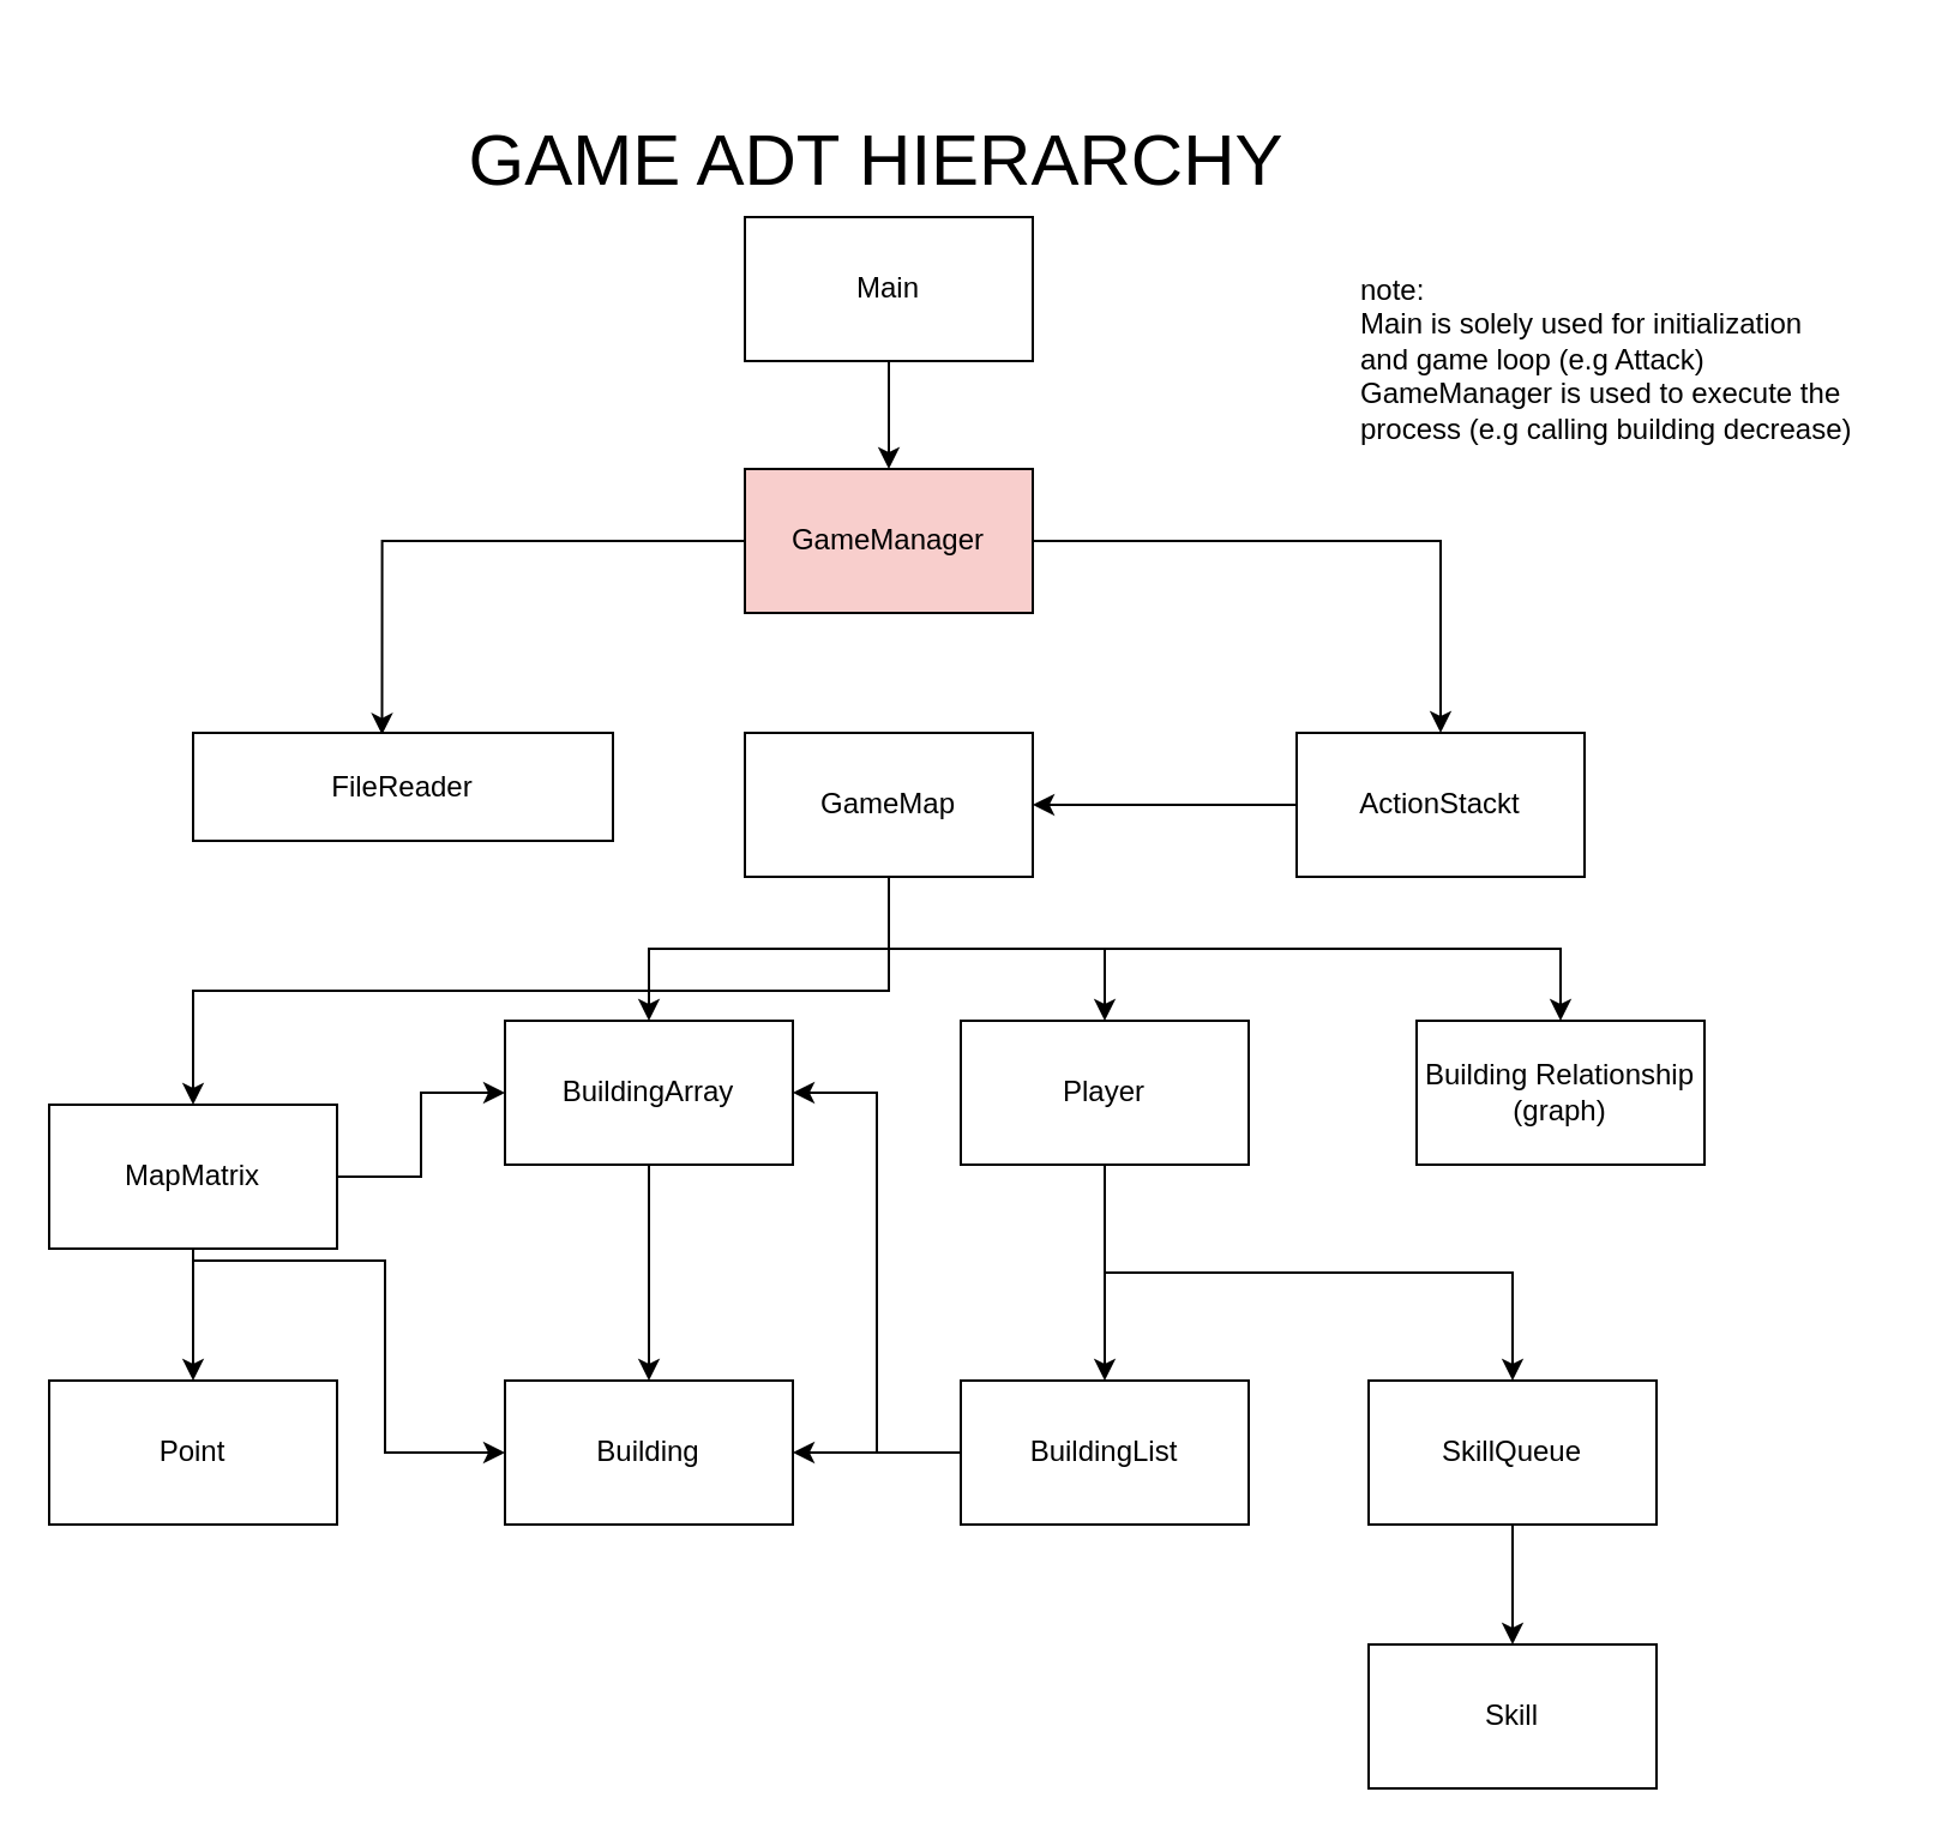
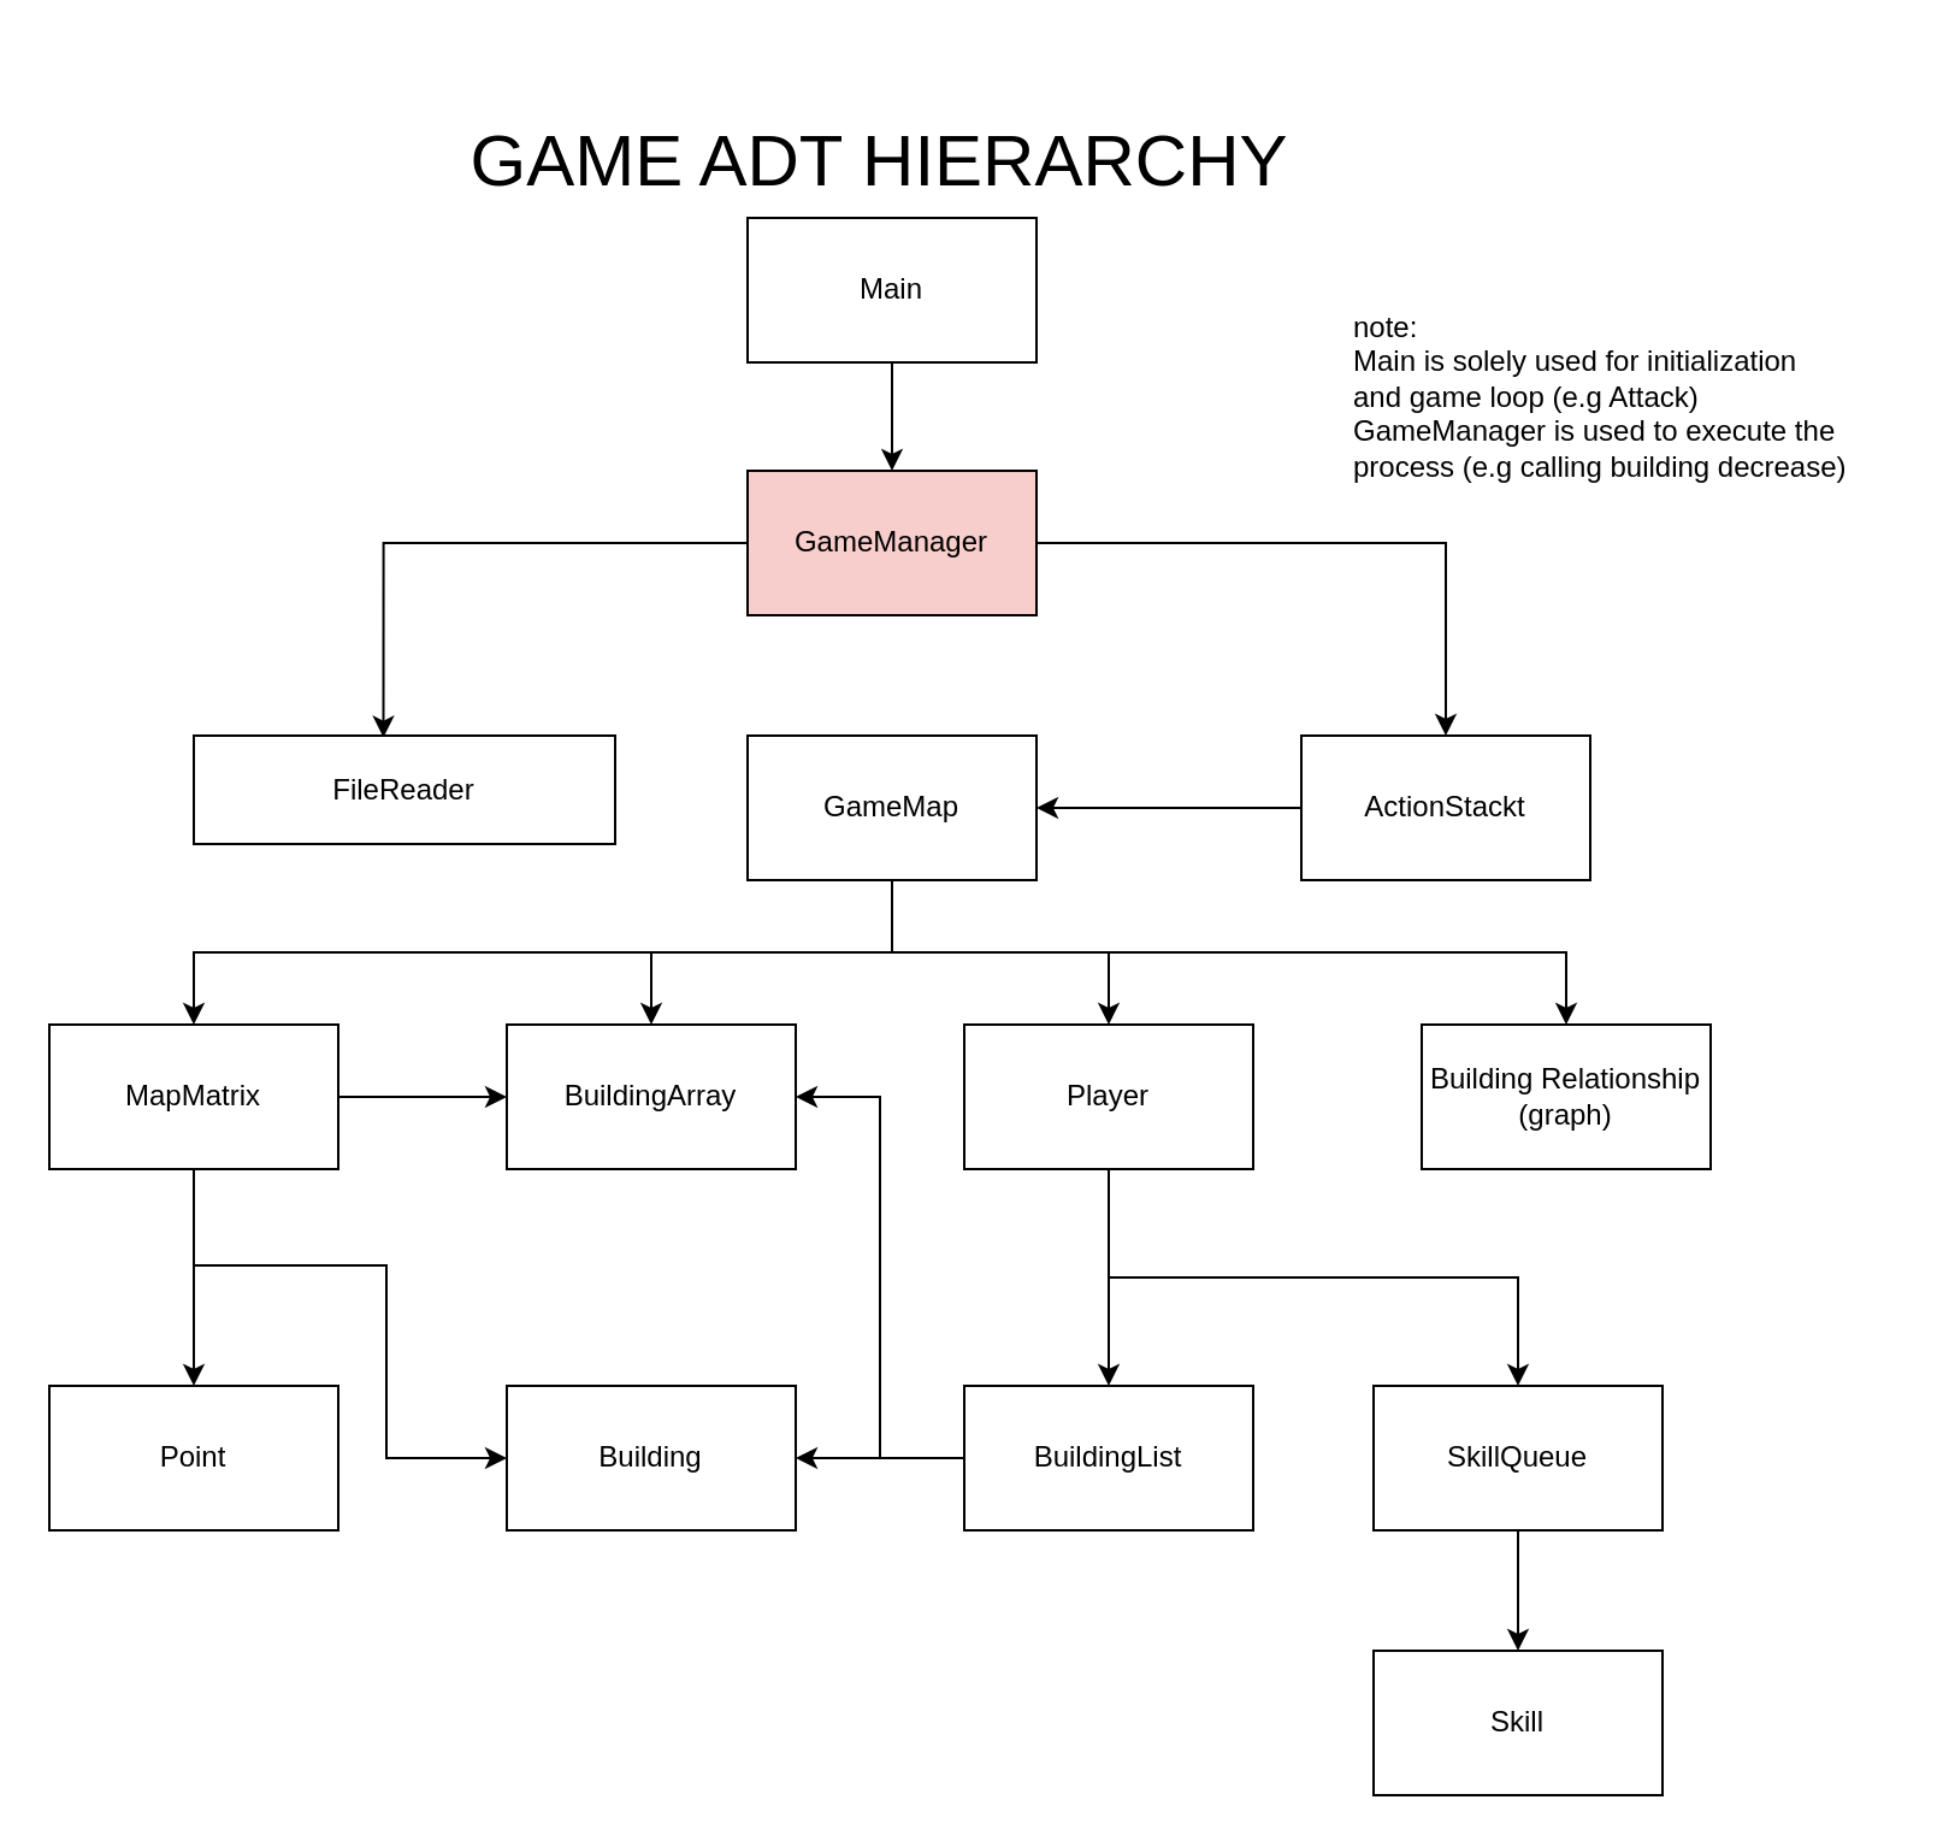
  <mxCell id="0" />
  <mxCell id="1" parent="0" />
  <mxCell id="2" style="edgeStyle=orthogonalEdgeStyle;rounded=0;orthogonalLoop=1;jettySize=auto;html=1;exitX=0.5;exitY=1;exitDx=0;exitDy=0;" parent="1" source="6" target="10" edge="1"><mxGeometry relative="1" as="geometry" /></mxCell>
  <mxCell id="3" style="edgeStyle=orthogonalEdgeStyle;rounded=0;orthogonalLoop=1;jettySize=auto;html=1;" parent="1" source="6" target="12" edge="1"><mxGeometry relative="1" as="geometry" /></mxCell>
  <mxCell id="4" style="edgeStyle=orthogonalEdgeStyle;rounded=0;orthogonalLoop=1;jettySize=auto;html=1;exitX=0.5;exitY=1;exitDx=0;exitDy=0;" parent="1" source="6" target="15" edge="1"><mxGeometry relative="1" as="geometry" /></mxCell>
  <mxCell id="5" style="edgeStyle=orthogonalEdgeStyle;rounded=0;orthogonalLoop=1;jettySize=auto;html=1;exitX=0.5;exitY=1;exitDx=0;exitDy=0;" parent="1" source="6" target="16" edge="1"><mxGeometry relative="1" as="geometry" /></mxCell>
  <mxCell id="6" value="&lt;font style=&quot;font-size: 12px&quot;&gt;GameMap&lt;/font&gt;" style="rounded=0;whiteSpace=wrap;html=1;" parent="1" vertex="1"><mxGeometry x="310" y="305" width="120" height="60" as="geometry" /></mxCell>
  <mxCell id="7" style="edgeStyle=orthogonalEdgeStyle;rounded=0;orthogonalLoop=1;jettySize=auto;html=1;exitX=1;exitY=0.5;exitDx=0;exitDy=0;entryX=0;entryY=0.5;entryDx=0;entryDy=0;" parent="1" source="10" target="12" edge="1"><mxGeometry relative="1" as="geometry" /></mxCell>
  <mxCell id="8" style="edgeStyle=orthogonalEdgeStyle;rounded=0;orthogonalLoop=1;jettySize=auto;html=1;exitX=0.5;exitY=1;exitDx=0;exitDy=0;entryX=0;entryY=0.5;entryDx=0;entryDy=0;" parent="1" source="10" target="17" edge="1"><mxGeometry relative="1" as="geometry"><Array as="points"><mxPoint x="80" y="525" /><mxPoint x="160" y="525" /><mxPoint x="160" y="605" /></Array></mxGeometry></mxCell>
  <mxCell id="9" style="edgeStyle=orthogonalEdgeStyle;rounded=0;orthogonalLoop=1;jettySize=auto;html=1;exitX=0.5;exitY=1;exitDx=0;exitDy=0;entryX=0.5;entryY=0;entryDx=0;entryDy=0;" parent="1" source="10" target="18" edge="1"><mxGeometry relative="1" as="geometry" /></mxCell>
- <mxCell id="10" value="MapMatrix" style="rounded=0;whiteSpace=wrap;html=1;" parent="1" vertex="1"><mxGeometry x="20" y="460" width="120" height="60" as="geometry" /></mxCell>
- <mxCell id="11" style="edgeStyle=orthogonalEdgeStyle;rounded=0;orthogonalLoop=1;jettySize=auto;html=1;exitX=0.5;exitY=1;exitDx=0;exitDy=0;entryX=0.5;entryY=0;entryDx=0;entryDy=0;" parent="1" source="12" target="17" edge="1"><mxGeometry relative="1" as="geometry" /></mxCell>
+ <mxCell id="10" value="MapMatrix" style="rounded=0;whiteSpace=wrap;html=1;" parent="1" vertex="1"><mxGeometry x="20" y="425" width="120" height="60" as="geometry" /></mxCell>
  <mxCell id="12" value="&lt;font style=&quot;font-size: 12px&quot;&gt;BuildingArray&lt;/font&gt;" style="rounded=0;whiteSpace=wrap;html=1;" parent="1" vertex="1"><mxGeometry x="210" y="425" width="120" height="60" as="geometry" /></mxCell>
  <mxCell id="13" style="edgeStyle=orthogonalEdgeStyle;rounded=0;orthogonalLoop=1;jettySize=auto;html=1;exitX=0.5;exitY=1;exitDx=0;exitDy=0;entryX=0.5;entryY=0;entryDx=0;entryDy=0;" parent="1" source="15" target="21" edge="1"><mxGeometry relative="1" as="geometry" /></mxCell>
  <mxCell id="14" style="edgeStyle=orthogonalEdgeStyle;rounded=0;orthogonalLoop=1;jettySize=auto;html=1;exitX=0.5;exitY=1;exitDx=0;exitDy=0;entryX=0.5;entryY=0;entryDx=0;entryDy=0;" parent="1" source="15" target="23" edge="1"><mxGeometry relative="1" as="geometry" /></mxCell>
  <mxCell id="15" value="Player" style="rounded=0;whiteSpace=wrap;html=1;" parent="1" vertex="1"><mxGeometry x="400" y="425" width="120" height="60" as="geometry" /></mxCell>
  <mxCell id="16" value="&lt;font style=&quot;font-size: 12px&quot;&gt;Building Relationship (graph)&lt;/font&gt;" style="rounded=0;whiteSpace=wrap;html=1;" parent="1" vertex="1"><mxGeometry x="590" y="425" width="120" height="60" as="geometry" /></mxCell>
  <mxCell id="17" value="&lt;font style=&quot;font-size: 12px&quot;&gt;Building&lt;/font&gt;" style="rounded=0;whiteSpace=wrap;html=1;" parent="1" vertex="1"><mxGeometry x="210" y="575" width="120" height="60" as="geometry" /></mxCell>
  <mxCell id="18" value="&lt;font style=&quot;font-size: 12px&quot;&gt;Point&lt;/font&gt;" style="rounded=0;whiteSpace=wrap;html=1;" parent="1" vertex="1"><mxGeometry x="20" y="575" width="120" height="60" as="geometry" /></mxCell>
  <mxCell id="19" style="edgeStyle=orthogonalEdgeStyle;rounded=0;orthogonalLoop=1;jettySize=auto;html=1;exitX=0;exitY=0.5;exitDx=0;exitDy=0;entryX=1;entryY=0.5;entryDx=0;entryDy=0;" parent="1" source="21" target="17" edge="1"><mxGeometry relative="1" as="geometry" /></mxCell>
  <mxCell id="20" style="edgeStyle=orthogonalEdgeStyle;rounded=0;orthogonalLoop=1;jettySize=auto;html=1;exitX=0;exitY=0.5;exitDx=0;exitDy=0;entryX=1;entryY=0.5;entryDx=0;entryDy=0;" parent="1" source="21" target="12" edge="1"><mxGeometry relative="1" as="geometry" /></mxCell>
  <mxCell id="21" value="&lt;font style=&quot;font-size: 12px&quot;&gt;BuildingList&lt;/font&gt;" style="rounded=0;whiteSpace=wrap;html=1;" parent="1" vertex="1"><mxGeometry x="400" y="575" width="120" height="60" as="geometry" /></mxCell>
  <mxCell id="22" style="edgeStyle=orthogonalEdgeStyle;rounded=0;orthogonalLoop=1;jettySize=auto;html=1;exitX=0.5;exitY=1;exitDx=0;exitDy=0;entryX=0.5;entryY=0;entryDx=0;entryDy=0;" parent="1" source="23" target="24" edge="1"><mxGeometry relative="1" as="geometry" /></mxCell>
  <mxCell id="23" value="&lt;font style=&quot;font-size: 12px&quot;&gt;SkillQueue&lt;/font&gt;" style="rounded=0;whiteSpace=wrap;html=1;" parent="1" vertex="1"><mxGeometry x="570" y="575" width="120" height="60" as="geometry" /></mxCell>
  <mxCell id="24" value="&lt;font style=&quot;font-size: 12px&quot;&gt;Skill&lt;/font&gt;" style="rounded=0;whiteSpace=wrap;html=1;" parent="1" vertex="1"><mxGeometry x="570" y="685" width="120" height="60" as="geometry" /></mxCell>
  <mxCell id="25" value="&lt;font style=&quot;font-size: 30px&quot;&gt;GAME ADT HIERARCHY&lt;/font&gt;" style="text;html=1;strokeColor=none;fillColor=none;align=center;verticalAlign=middle;whiteSpace=wrap;rounded=0;" parent="1" vertex="1"><mxGeometry x="145" y="20" width="440" height="91" as="geometry" /></mxCell>
  <mxCell id="26" style="edgeStyle=orthogonalEdgeStyle;rounded=0;orthogonalLoop=1;jettySize=auto;html=1;exitX=0;exitY=0.5;exitDx=0;exitDy=0;entryX=0.45;entryY=0.017;entryDx=0;entryDy=0;entryPerimeter=0;" parent="1" source="28" target="29" edge="1"><mxGeometry relative="1" as="geometry" /></mxCell>
  <mxCell id="27" style="edgeStyle=orthogonalEdgeStyle;rounded=0;orthogonalLoop=1;jettySize=auto;html=1;exitX=1;exitY=0.5;exitDx=0;exitDy=0;entryX=0.5;entryY=0;entryDx=0;entryDy=0;" parent="1" source="28" target="31" edge="1"><mxGeometry relative="1" as="geometry" /></mxCell>
  <mxCell id="28" value="&lt;font style=&quot;font-size: 12px&quot;&gt;GameManager&lt;/font&gt;" style="rounded=0;whiteSpace=wrap;html=1;fillColor=#f8cecc;" parent="1" vertex="1"><mxGeometry x="310" y="195" width="120" height="60" as="geometry" /></mxCell>
  <mxCell id="29" value="&lt;font style=&quot;font-size: 12px&quot;&gt;FileReader&lt;/font&gt;" style="rounded=0;whiteSpace=wrap;html=1;" parent="1" vertex="1"><mxGeometry x="80" y="305" width="175" height="45" as="geometry" /></mxCell>
  <mxCell id="30" style="edgeStyle=orthogonalEdgeStyle;rounded=0;orthogonalLoop=1;jettySize=auto;html=1;exitX=0;exitY=0.5;exitDx=0;exitDy=0;entryX=1;entryY=0.5;entryDx=0;entryDy=0;" parent="1" source="31" target="6" edge="1"><mxGeometry relative="1" as="geometry" /></mxCell>
  <mxCell id="31" value="&lt;font style=&quot;font-size: 12px&quot;&gt;ActionStackt&lt;/font&gt;" style="rounded=0;whiteSpace=wrap;html=1;" parent="1" vertex="1"><mxGeometry x="540" y="305" width="120" height="60" as="geometry" /></mxCell>
  <mxCell id="32" style="edgeStyle=orthogonalEdgeStyle;rounded=0;orthogonalLoop=1;jettySize=auto;html=1;exitX=0.5;exitY=1;exitDx=0;exitDy=0;entryX=0.5;entryY=0;entryDx=0;entryDy=0;" parent="1" source="33" target="28" edge="1"><mxGeometry relative="1" as="geometry" /></mxCell>
  <mxCell id="33" value="&lt;font style=&quot;font-size: 12px&quot;&gt;Main&lt;/font&gt;" style="rounded=0;whiteSpace=wrap;html=1;" parent="1" vertex="1"><mxGeometry x="310" y="90" width="120" height="60" as="geometry" /></mxCell>
- <mxCell id="34" value="note:&lt;br&gt;Main is solely used for initialization &lt;br&gt;and game loop (e.g Attack)&lt;br&gt;GameManager is used to execute the &lt;br&gt;process (e.g calling building decrease)&lt;br&gt;" style="text;html=1;resizable=0;points=[];autosize=1;align=left;verticalAlign=top;spacingTop=-4;" parent="1" vertex="1"><mxGeometry x="565" y="111" width="220" height="70" as="geometry" /></mxCell>
+ <mxCell id="34" value="note:&lt;br&gt;Main is solely used for initialization &lt;br&gt;and game loop (e.g Attack)&lt;br&gt;GameManager is used to execute the &lt;br&gt;process (e.g calling building decrease)&lt;br&gt;" style="text;html=1;resizable=0;points=[];autosize=1;align=left;verticalAlign=top;spacingTop=-4;" parent="1" vertex="1"><mxGeometry x="560" y="126" width="220" height="70" as="geometry" /></mxCell>
